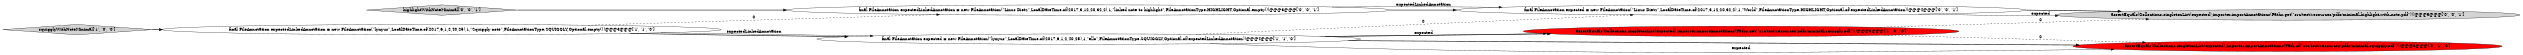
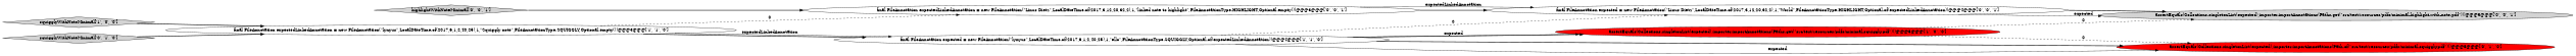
  digraph {
    rankdir=LR
    fontname="DejaVu Serif"
    node [fillcolor=lightgray shape=ellipse style=filled fontname="DejaVu Serif"]
    edge [style=bold fontname="DejaVu Serif"]
    n1 [label="highlightWithNoteMinimal['0', '0', '1']" shape=diamond]
    n2 [fillcolor=white label="final FileAnnotation expectedLinkedAnnotation = new FileAnnotation(\"Linus Dietz\",LocalDateTime.of(2017,3,12,20,32,2),1,\"linked note to highlight\",FileAnnotationType.HIGHLIGHT,Optional.empty())@@@3@@@['0', '0', '1']"]
    n3 [label="squigglyWithNoteMinimal['1', '0', '0']" shape=diamond]
    n4 [fillcolor=white label="final FileAnnotation expectedLinkedAnnotation = new FileAnnotation(\"lynyus\",LocalDateTime.of(2017,6,1,2,40,25),1,\"Squiggly note\",FileAnnotationType.SQUIGGLY,Optional.empty())@@@3@@@['1', '1', '0']"]
    n5 [fillcolor=red label="assertEquals(Collections.singletonList(expected),importer.importAnnotations(Paths.get(\"src/test/resources/pdfs/minimal-squiggly.pdf\")))@@@5@@@['1', '0', '0']"]
    n6 [fillcolor=red label="assertEquals(Collections.singletonList(expected),importer.importAnnotations(Path.of(\"src/test/resources/pdfs/minimal-squiggly.pdf\")))@@@5@@@['0', '1', '0']"]
    n7 [label="assertEquals(Collections.singletonList(expected),importer.importAnnotations(Paths.get(\"src/test/resources/pdfs/minimal-highlight-with-note.pdf\")))@@@5@@@['0', '0', '1']"]
+   n8 [label="squigglyWithNoteMinimal['0', '1', '0']" shape=diamond]
    n9 [fillcolor=white label="final FileAnnotation expected = new FileAnnotation(\"Linus Dietz\",LocalDateTime.of(2017,3,12,20,32,2),1,\"World\",FileAnnotationType.HIGHLIGHT,Optional.of(expectedLinkedAnnotation))@@@4@@@['0', '0', '1']"]
    n10 [fillcolor=white label="final FileAnnotation expected = new FileAnnotation(\"lynyus\",LocalDateTime.of(2017,6,1,2,40,25),1,\"ello\",FileAnnotationType.SQUIGGLY,Optional.of(expectedLinkedAnnotation))@@@4@@@['1', '1', '0']"]
    n1 -> n2
    n2 -> n9 [label=expectedLinkedAnnotation style=solid]
    n2 -> n9
    n3 -> n4
    n4 -> n2 [label=0 style=dashed]
    n4 -> n10 [label=expectedLinkedAnnotation style=solid]
    n4 -> n10
    n5 -> n6 [label=0 style=dashed]
    n5 -> n7 [label=0 style=dashed]
+   n8 -> n4
    n9 -> n7
    n9 -> n7 [label=expected style=solid]
    n10 -> n5 [label=expected style=solid]
    n10 -> n5
    n10 -> n6
    n10 -> n6 [label=expected style=solid]
    n10 -> n9 [label=0 style=dashed]
  }
